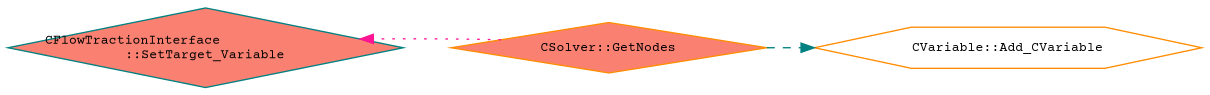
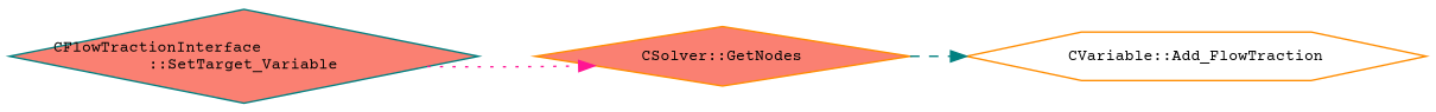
  digraph {
    fontname="Courier Prime"
    rankdir=LR
    node [color=darkorange fillcolor=salmon fontname="Courier Prime" fontsize=10 shape=diamond style=filled]
    edge [fontname="Courier Prime" fontsize=10 labelfontname=Helvetica labelfontsize=10]
    n1 [color=teal fontcolor=black height=0.2 label="CFlowTractionInterface\l::SetTarget_Variable" width=0.4]
    n2 [height=0.2 label="CSolver::GetNodes" width=0.4]
-   n3 [fillcolor=white height=0.2 label="CVariable::Add_CVariable" shape=hexagon width=0.4]
-   n2 -> n1 [color=deeppink style=dotted]
+   n3 [fillcolor=white height=0.2 label="CVariable::Add_FlowTraction" shape=hexagon width=0.4]
+   n1 -> n2 [color=deeppink style=dotted]
    n2 -> n3 [color=teal style=dashed]
  }
